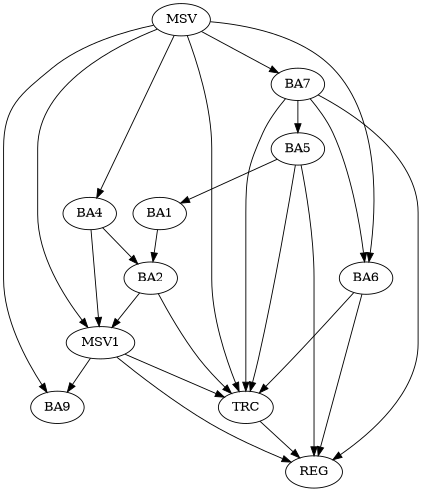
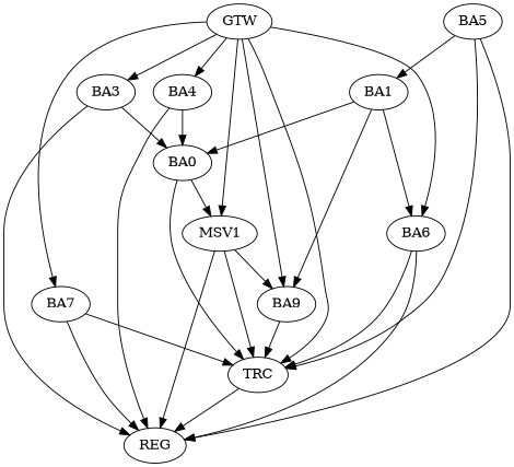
  strict digraph {
    n1 [label=BA1]
-   n2 [label=BA2]
+   n2 [label=BA0]
    n3 [label=BA6]
    n4 [label=BA9]
    n5 [label=TRC]
    n6 [label=MSV1]
    n7 [label=REG]
+   n8 [label=BA3]
    n9 [label=BA4]
    n10 [label=BA5]
    n11 [label=BA7]
-   n12 [label=MSV]
+   n12 [label=GTW]
    n1 -> n2
-   n11 -> n3
+   n1 -> n3
+   n1 -> n4
    n2 -> n5
    n2 -> n6
    n3 -> n5
    n3 -> n7
+   n4 -> n5
    n5 -> n7
    n6 -> n4
    n6 -> n5
    n6 -> n7
+   n8 -> n2
+   n8 -> n7
    n9 -> n2
-   n9 -> n6
+   n9 -> n7
    n10 -> n1
    n10 -> n5
    n10 -> n7
    n11 -> n5
    n11 -> n7
-   n11 -> n10
    n12 -> n3
    n12 -> n4
    n12 -> n5
    n12 -> n6
+   n12 -> n8
    n12 -> n9
    n12 -> n11
  }
